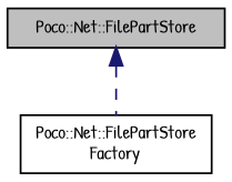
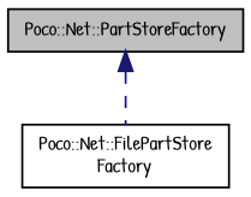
  digraph {
    fontname="Patrick Hand"
    node [color=black fontname="Patrick Hand" fontsize=10 shape=record style=filled]
-   n1 [fillcolor=grey75 fontcolor=black height=0.2 label="Poco::Net::FilePartStore" width=0.4]
+   n1 [fillcolor=grey75 fontcolor=black height=0.2 label="Poco::Net::PartStoreFactory" width=0.4]
    n2 [fillcolor=white height=0.2 label="Poco::Net::FilePartStore\lFactory" width=0.4]
    n1 -> n2 [color=midnightblue dir=back fontname="Patrick Hand" fontsize=10 labelfontname=Helvetica labelfontsize=10 style=dashed]
  }
